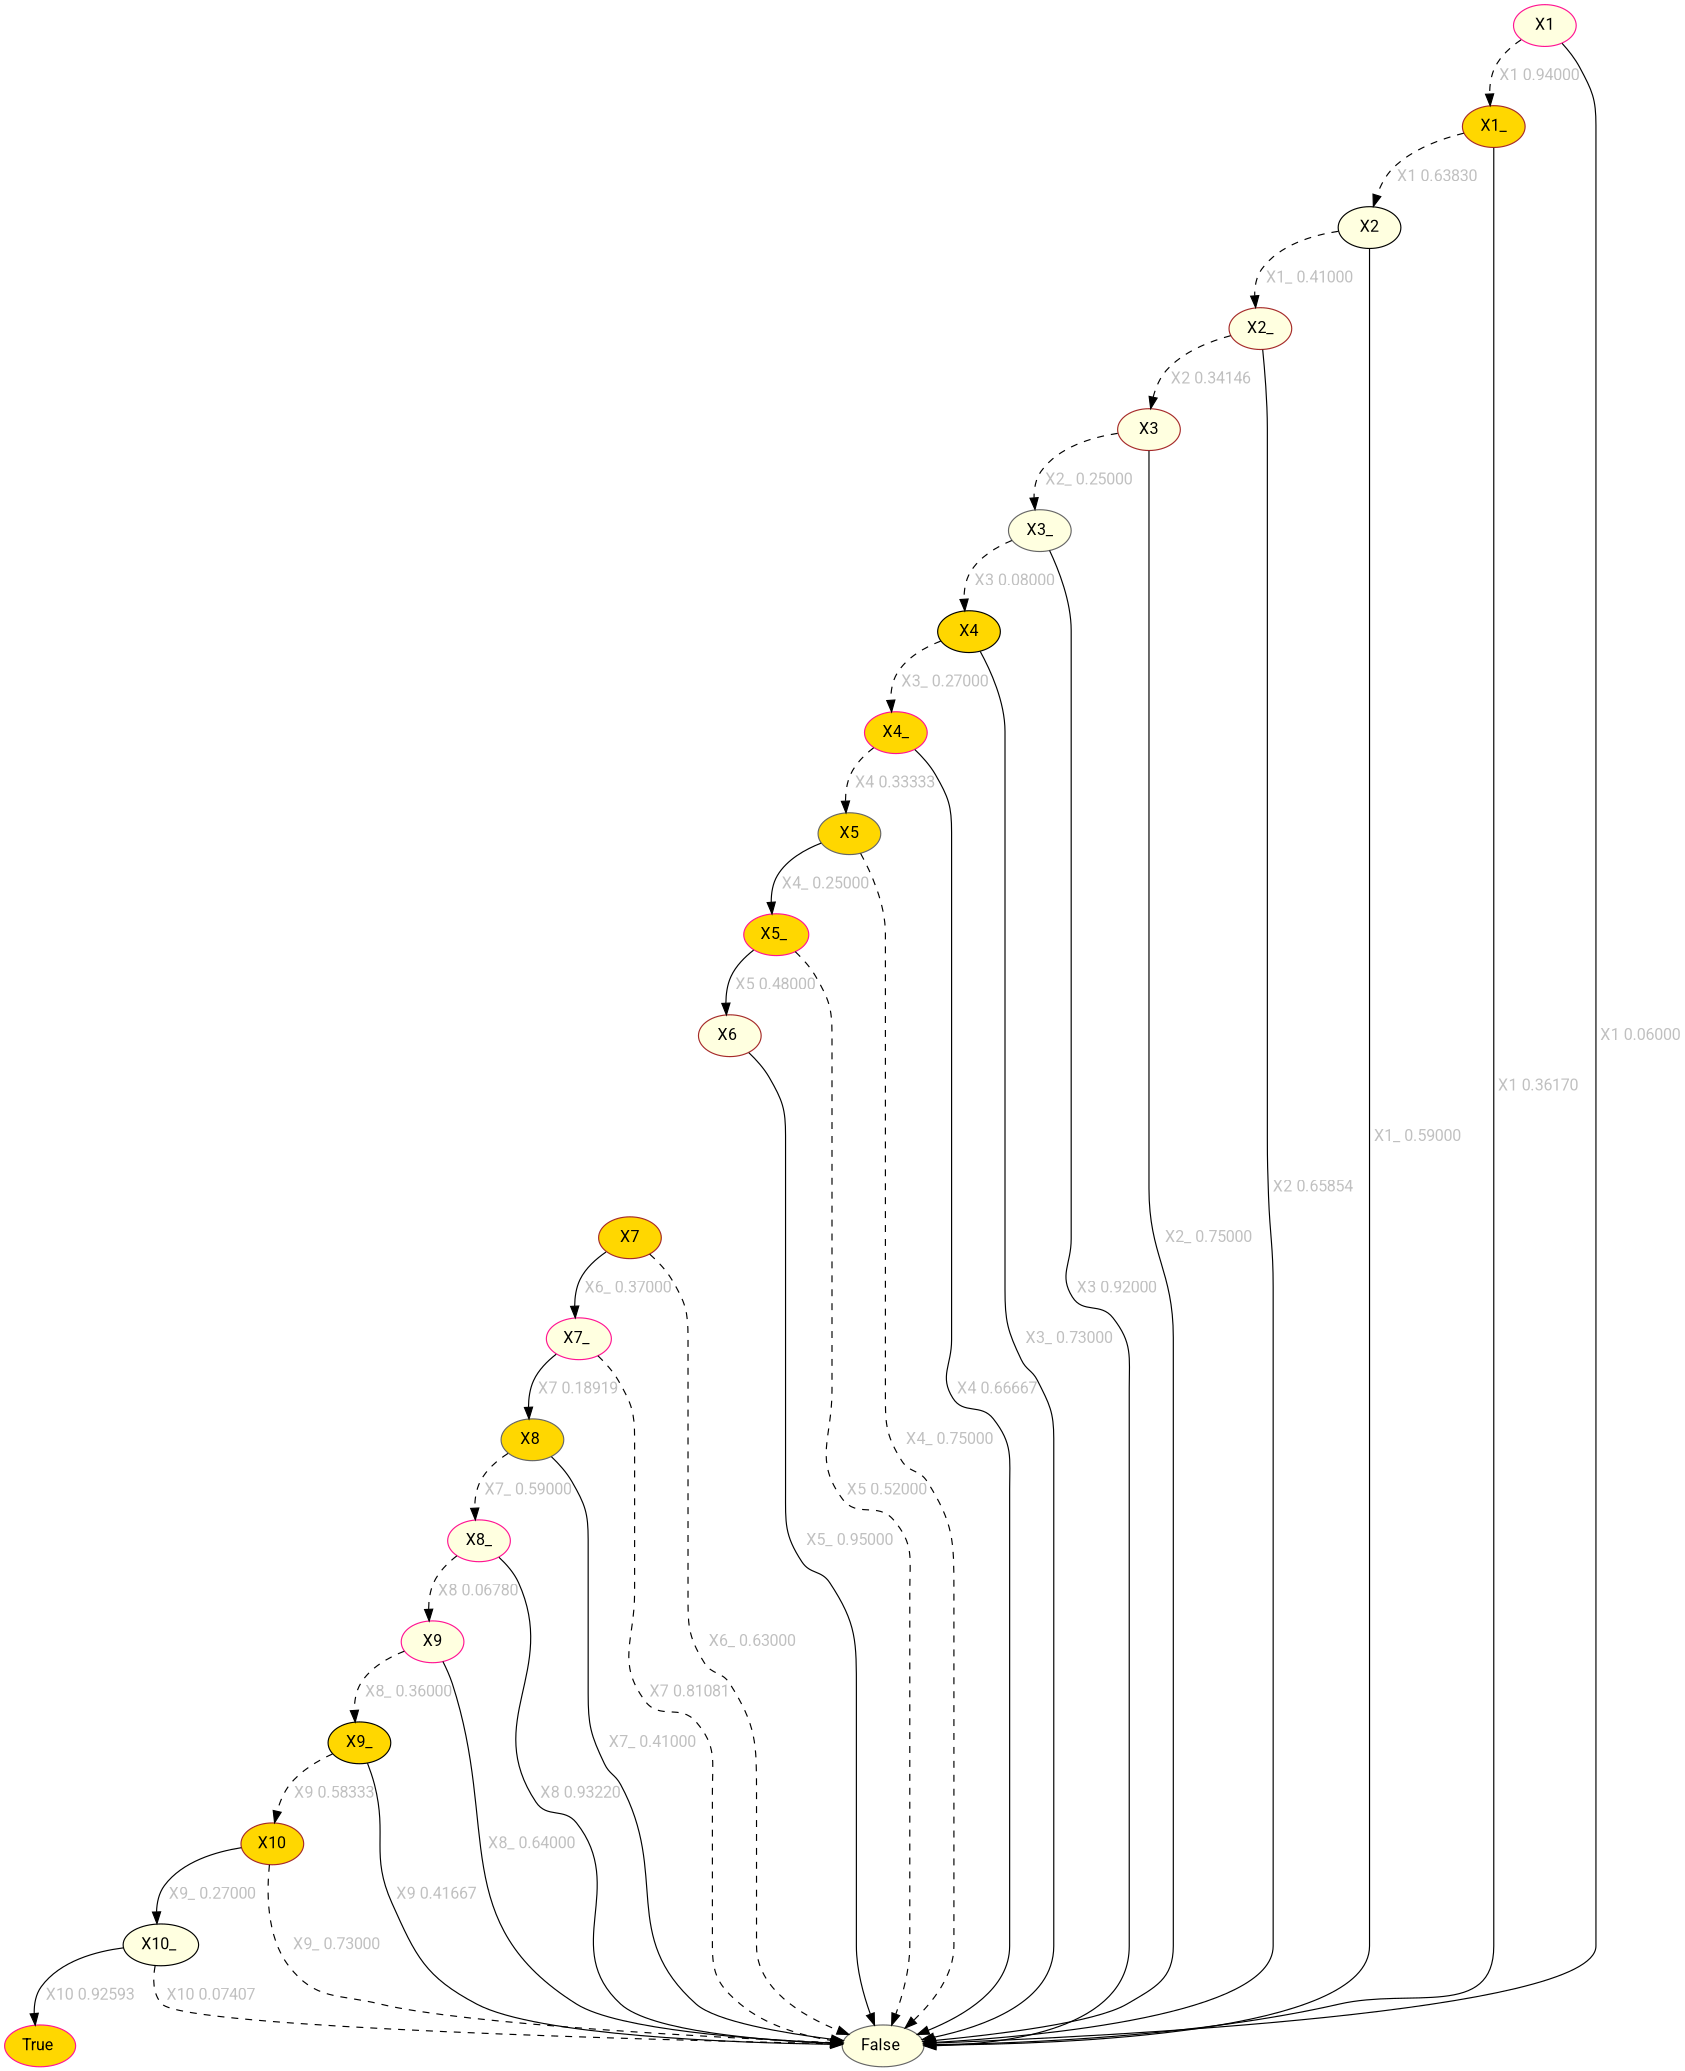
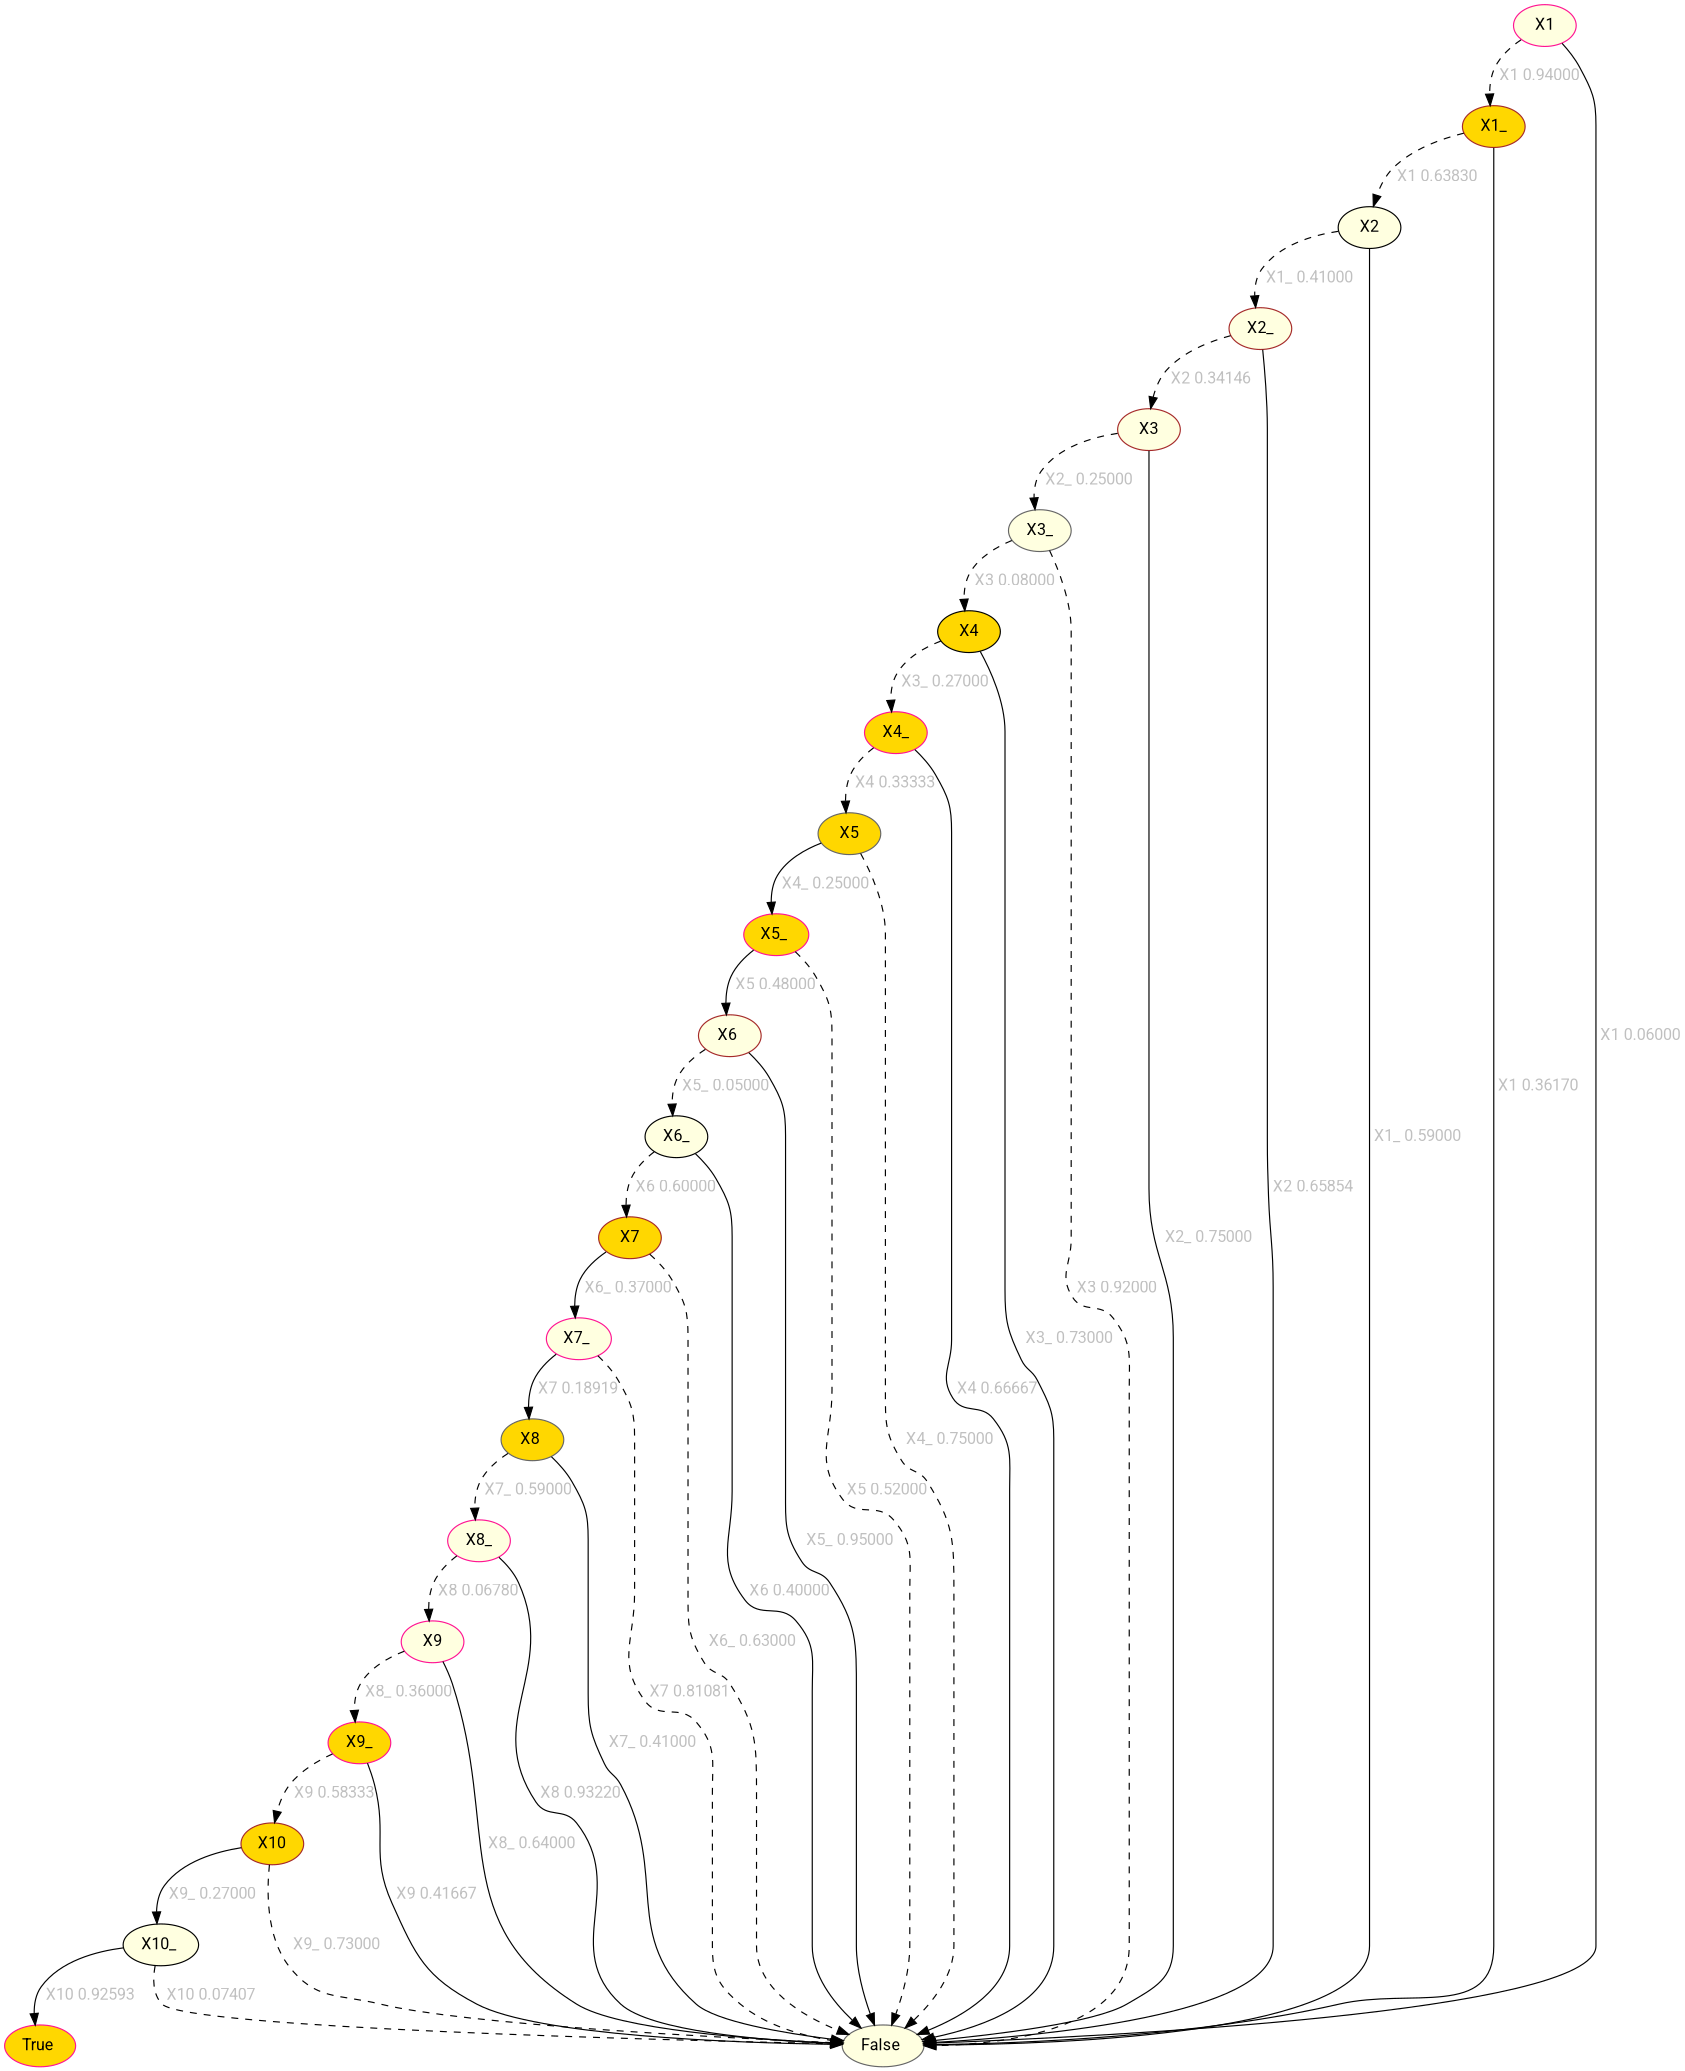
  digraph {
    fontname=Roboto
    node [color=deeppink fillcolor=lightyellow fontname=Roboto style=filled]
    edge [fontcolor=gray fontname=Roboto]
    n1 [label=X1]
    n2 [color=brown fillcolor=gold label=X1_]
    n3 [color=gray40 label="False "]
    n4 [color=black label=X2]
    n5 [color=brown label=X2_]
    n6 [color=brown label=X3]
    n7 [color=gray40 label=X3_]
    n8 [color=black fillcolor=gold label=X4]
    n9 [fillcolor=gold label=X4_]
    n10 [color=gray40 fillcolor=gold label=X5]
    n11 [fillcolor=gold label="X5_ "]
    n12 [color=brown label="X6 "]
+   n13 [color=black label=X6_]
    n14 [color=brown fillcolor=gold label=X7]
    n15 [label="X7_ "]
    n16 [color=gray40 fillcolor=gold label="X8 "]
    n17 [label=X8_]
    n18 [label=X9]
-   n19 [color=black fillcolor=gold label=X9_]
+   n19 [fillcolor=gold label=X9_]
    n20 [color=brown fillcolor=gold label=X10]
    n21 [color=black label="X10_ "]
    n22 [fillcolor=gold label="True "]
    n1 -> n2 [label=" X1 0.94000\n" style=dashed]
    n1 -> n3 [label=" X1 0.06000\n"]
    n2 -> n3 [label=" X1 0.36170\n"]
    n2 -> n4 [label=" X1 0.63830\n" style=dashed]
    n4 -> n3 [label=" X1_ 0.59000\n"]
    n4 -> n5 [label=" X1_ 0.41000\n" style=dashed]
    n5 -> n3 [label=" X2 0.65854\n"]
    n5 -> n6 [label=" X2 0.34146\n" style=dashed]
    n6 -> n3 [label=" X2_ 0.75000\n"]
    n6 -> n7 [label=" X2_ 0.25000\n" style=dashed]
-   n7 -> n3 [label=" X3 0.92000\n"]
+   n7 -> n3 [label=" X3 0.92000\n" style=dashed]
    n7 -> n8 [label=" X3 0.08000\n" style=dashed]
    n8 -> n3 [label=" X3_ 0.73000\n"]
    n8 -> n9 [label=" X3_ 0.27000\n" style=dashed]
    n9 -> n3 [label=" X4 0.66667\n"]
    n9 -> n10 [label=" X4 0.33333\n" style=dashed]
    n10 -> n3 [label=" X4_ 0.75000\n" style=dashed]
    n10 -> n11 [label=" X4_ 0.25000\n"]
    n11 -> n3 [label=" X5 0.52000\n" style=dashed]
    n11 -> n12 [label=" X5 0.48000\n"]
    n12 -> n3 [label=" X5_ 0.95000\n"]
+   n12 -> n13 [label=" X5_ 0.05000\n" style=dashed]
+   n13 -> n3 [label=" X6 0.40000\n"]
+   n13 -> n14 [label=" X6 0.60000\n" style=dashed]
    n14 -> n3 [label=" X6_ 0.63000\n" style=dashed]
    n14 -> n15 [label=" X6_ 0.37000\n"]
    n15 -> n3 [label=" X7 0.81081\n" style=dashed]
    n15 -> n16 [label=" X7 0.18919\n"]
    n16 -> n3 [label=" X7_ 0.41000\n"]
    n16 -> n17 [label=" X7_ 0.59000\n" style=dashed]
    n17 -> n3 [label=" X8 0.93220\n"]
    n17 -> n18 [label=" X8 0.06780\n" style=dashed]
    n18 -> n3 [label=" X8_ 0.64000\n"]
    n18 -> n19 [label=" X8_ 0.36000\n" style=dashed]
    n19 -> n3 [label=" X9 0.41667\n"]
    n19 -> n20 [label=" X9 0.58333\n" style=dashed]
    n20 -> n3 [label=" X9_ 0.73000\n" style=dashed]
    n20 -> n21 [label=" X9_ 0.27000\n"]
    n21 -> n3 [label=" X10 0.07407\n" style=dashed]
    n21 -> n22 [label=" X10 0.92593\n"]
  }
